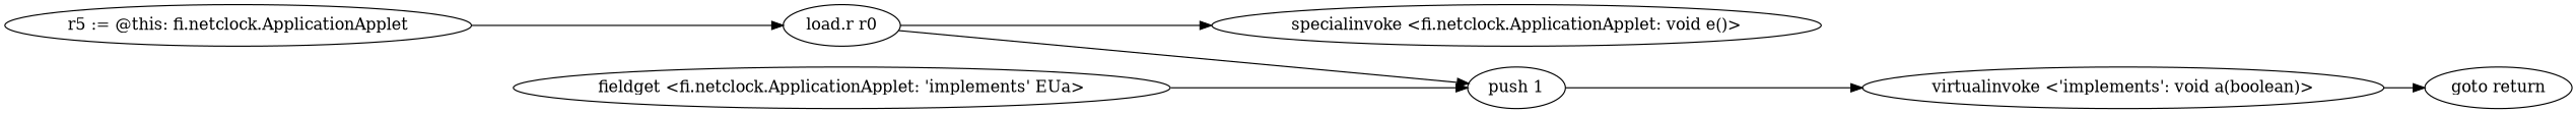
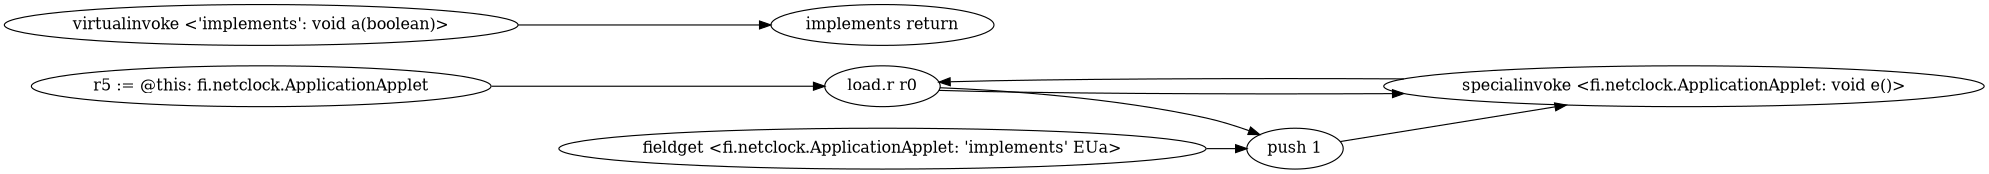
  digraph {
    rankdir=LR
    n1 [label="r5 := @this: fi.netclock.ApplicationApplet"]
    "load.r r0"
    "specialinvoke <fi.netclock.ApplicationApplet: void e()>"
    "push 1"
    "fieldget <fi.netclock.ApplicationApplet: 'implements' EUa>"
    "virtualinvoke <'implements': void a(boolean)>"
-   "goto return"
+   "goto return" [label="implements return"]
    n1 -> "load.r r0"
    "load.r r0" -> "specialinvoke <fi.netclock.ApplicationApplet: void e()>"
    "load.r r0" -> "push 1"
-   "push 1" -> "virtualinvoke <'implements': void a(boolean)>"
+   "specialinvoke <fi.netclock.ApplicationApplet: void e()>" -> "load.r r0"
+   "push 1" -> "specialinvoke <fi.netclock.ApplicationApplet: void e()>"
    "fieldget <fi.netclock.ApplicationApplet: 'implements' EUa>" -> "push 1"
    "virtualinvoke <'implements': void a(boolean)>" -> "goto return"
  }
